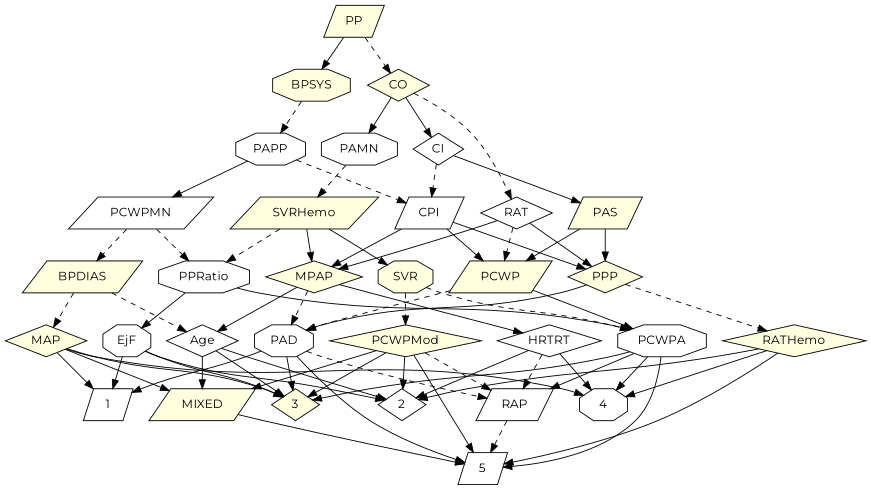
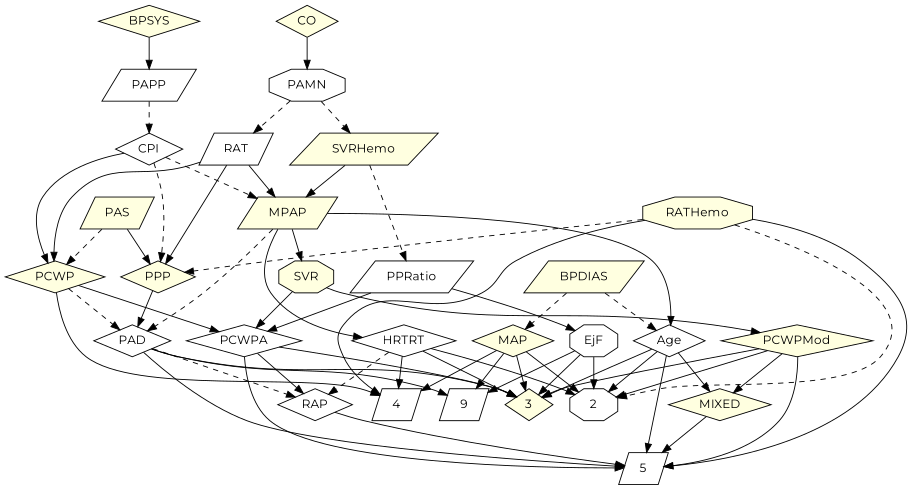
  strict digraph {
    fontname=Montserrat
    node [fillcolor=white fontname=Montserrat shape=diamond style=filled]
    edge [fontname=Montserrat style=solid]
-   1 [height=0.5 shape=parallelogram width=0.75]
-   2 [height=0.5 width=0.75]
+   1 [height=0.5 shape=parallelogram width=0.75 label=9]
+   2 [height=0.5 shape=octagon width=0.75]
    3 [fillcolor=lightyellow height=0.5 width=0.75]
-   4 [height=0.5 shape=octagon width=0.75]
+   4 [height=0.5 shape=parallelogram width=0.75]
    5 [height=0.5 shape=parallelogram width=0.75]
    Age [height=0.5 width=0.75]
-   MIXED [fillcolor=lightyellow height=0.5 shape=parallelogram width=1.1193]
+   MIXED [fillcolor=lightyellow height=0.5 width=1.1193]
    EjF [height=0.5 shape=octagon width=0.75]
-   RAP [height=0.5 shape=parallelogram width=0.77632]
-   MPAP [fillcolor=lightyellow height=0.5 width=0.97491]
-   PAD [height=0.5 shape=octagon width=0.79437]
+   RAP [height=0.5 width=0.77632]
+   MPAP [fillcolor=lightyellow height=0.5 shape=parallelogram width=0.97491]
+   PAD [height=0.5 width=0.79437]
    HRTRT [height=0.5 width=1.1013]
-   BPSYS [fillcolor=lightyellow height=0.5 shape=octagon width=1.0471]
-   PAPP [height=0.5 shape=octagon width=0.88464]
-   CPI [height=0.5 shape=parallelogram width=0.75]
-   PCWPMN [height=0.5 shape=parallelogram width=1.3902]
+   BPSYS [fillcolor=lightyellow height=0.5 width=1.0471]
+   PAPP [height=0.5 shape=parallelogram width=0.88464]
+   CPI [height=0.5 width=0.75]
    PPP [fillcolor=lightyellow height=0.5 width=0.75]
-   PCWP [fillcolor=lightyellow height=0.5 shape=parallelogram width=0.97491]
-   PPRatio [height=0.5 shape=octagon width=1.1013]
+   PCWP [fillcolor=lightyellow height=0.5 width=0.97491]
+   PPRatio [height=0.5 shape=parallelogram width=1.1013]
    BPDIAS [fillcolor=lightyellow height=0.5 shape=parallelogram width=1.1735]
    CO [fillcolor=lightyellow height=0.5 width=0.75]
    PAMN [height=0.5 shape=octagon width=1.011]
-   CI [height=0.5 width=0.75]
-   RAT [height=0.5 width=0.75827]
+   RAT [height=0.5 shape=parallelogram width=0.75827]
    SVRHemo [fillcolor=lightyellow height=0.5 shape=parallelogram width=1.3902]
    PAS [fillcolor=lightyellow height=0.5 shape=parallelogram width=0.75]
    SVR [fillcolor=lightyellow height=0.5 shape=octagon width=0.77632]
-   RATHemo [fillcolor=lightyellow height=0.5 width=1.3721]
-   PCWPA [height=0.5 shape=octagon width=1.1555]
+   RATHemo [fillcolor=lightyellow height=0.5 shape=octagon width=1.3721]
+   PCWPA [height=0.5 width=1.1555]
    PCWPMod [fillcolor=lightyellow height=0.5 width=1.4443]
    MAP [fillcolor=lightyellow height=0.5 width=0.84854]
-   PP [fillcolor=lightyellow height=0.5 shape=parallelogram width=0.75]
    Age -> 2
    Age -> 3
+   Age -> 5
    Age -> MIXED
    MIXED -> 5
    EjF -> 1
    EjF -> 2
    EjF -> 3
-   RAP -> 5 [style=dashed]
+   RAP -> 5
    MPAP -> Age
    MPAP -> PAD [style=dashed]
    MPAP -> HRTRT
    PAD -> 1
    PAD -> 3
    PAD -> 5
    PAD -> RAP [style=dashed]
    HRTRT -> 2
+   HRTRT -> 3
    HRTRT -> 4
    HRTRT -> RAP [style=dashed]
-   BPSYS -> PAPP [style=dashed]
+   BPSYS -> PAPP
    PAPP -> CPI [style=dashed]
-   PAPP -> PCWPMN
-   CPI -> MPAP
-   CPI -> PPP
+   CPI -> MPAP [style=dashed]
+   CPI -> PPP [style=dashed]
    CPI -> PCWP
-   PCWPMN -> PPRatio [style=dashed]
-   PCWPMN -> BPDIAS [style=dashed]
    PPP -> PAD
-   PPP -> RATHemo [style=dashed]
+   RATHemo -> PPP [style=dashed]
    PCWP -> PAD [style=dashed]
    PCWP -> PCWPA
    PPRatio -> EjF
    PPRatio -> PCWPA
    BPDIAS -> Age [style=dashed]
    BPDIAS -> MAP [style=dashed]
    CO -> PAMN
-   CO -> CI
-   CO -> RAT [style=dashed]
+   PAMN -> RAT [style=dashed]
    PAMN -> SVRHemo [style=dashed]
-   CI -> CPI [style=dashed]
-   CI -> PAS
    RAT -> MPAP
    RAT -> PPP
-   RAT -> PCWP [style=dashed]
+   RAT -> PCWP
    SVRHemo -> MPAP
    SVRHemo -> PPRatio [style=dashed]
-   SVRHemo -> SVR
+   MPAP -> SVR
    PAS -> PPP
-   PAS -> PCWP
-   SVR -> PCWPA [style=dashed]
-   SVR -> PCWPMod [style=dashed]
-   RATHemo -> 2
+   PAS -> PCWP [style=dashed]
+   SVR -> PCWPA
+   SVR -> PCWPMod
+   RATHemo -> 2 [style=dashed]
    RATHemo -> 4
    RATHemo -> 5
    PCWPA -> 3
-   PCWPA -> 4
+   PCWP -> 4
    PCWPA -> 5
    PCWPA -> RAP
    PCWPMod -> 2
    PCWPMod -> 3
    PCWPMod -> 5
    PCWPMod -> MIXED
-   PCWPMod -> RAP [style=dashed]
    MAP -> 1
    MAP -> 3
    MAP -> 4
-   MAP -> MIXED
-   PP -> BPSYS
-   PP -> CO [style=dashed]
+   MAP -> 2
  }
